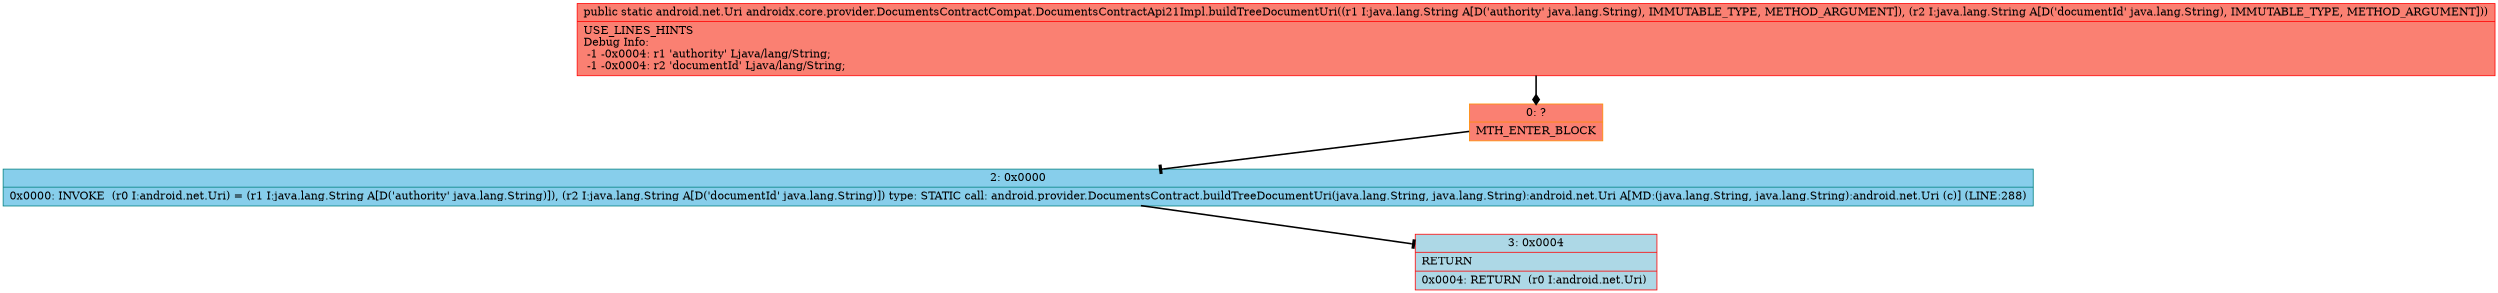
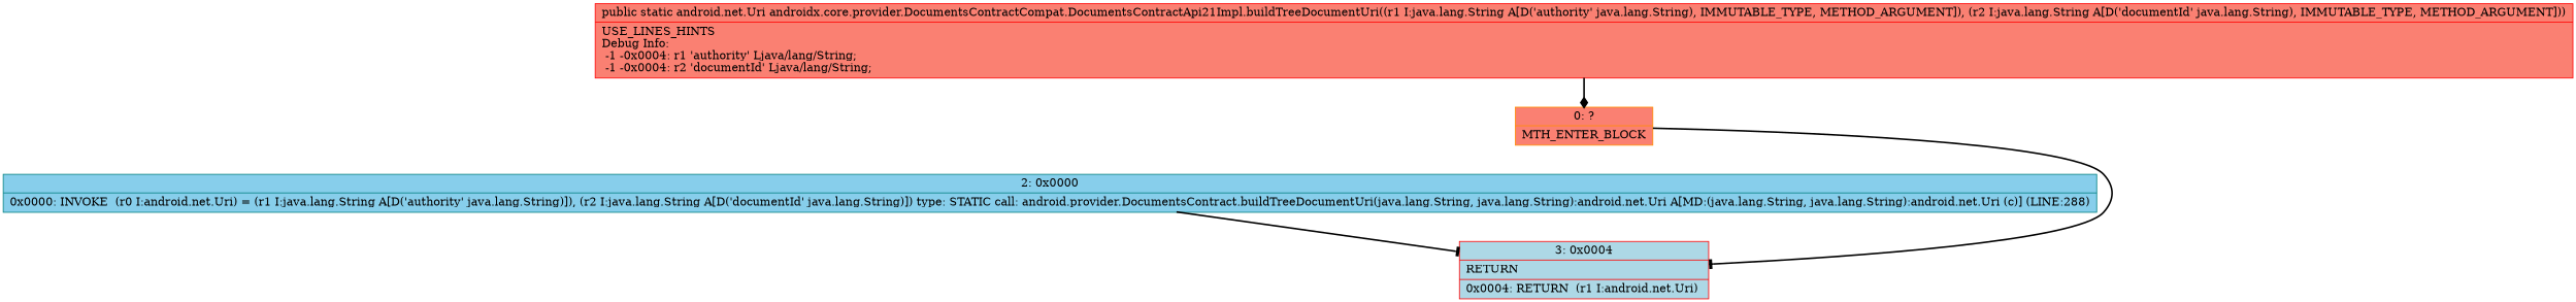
  digraph {
    node [color=red fillcolor=salmon shape=record style=filled]
    edge [arrowhead=tee style=bold]
    n1 [color=darkorange label="{0\:\ ?|MTH_ENTER_BLOCK\l}"]
    n2 [color=teal fillcolor=skyblue label="{2\:\ 0x0000|0x0000: INVOKE  (r0 I:android.net.Uri) = (r1 I:java.lang.String A[D('authority' java.lang.String)]), (r2 I:java.lang.String A[D('documentId' java.lang.String)]) type: STATIC call: android.provider.DocumentsContract.buildTreeDocumentUri(java.lang.String, java.lang.String):android.net.Uri A[MD:(java.lang.String, java.lang.String):android.net.Uri (c)] (LINE:288)\l}"]
-   n3 [fillcolor=lightblue label="{3\:\ 0x0004|RETURN\l|0x0004: RETURN  (r0 I:android.net.Uri) \l}"]
+   n3 [fillcolor=lightblue label="{3\:\ 0x0004|RETURN\l|0x0004: RETURN  (r1 I:android.net.Uri) \l}"]
    n4 [label="{public static android.net.Uri androidx.core.provider.DocumentsContractCompat.DocumentsContractApi21Impl.buildTreeDocumentUri((r1 I:java.lang.String A[D('authority' java.lang.String), IMMUTABLE_TYPE, METHOD_ARGUMENT]), (r2 I:java.lang.String A[D('documentId' java.lang.String), IMMUTABLE_TYPE, METHOD_ARGUMENT]))  | USE_LINES_HINTS\lDebug Info:\l  \-1 \-0x0004: r1 'authority' Ljava\/lang\/String;\l  \-1 \-0x0004: r2 'documentId' Ljava\/lang\/String;\l}"]
-   n1 -> n2
+   n1 -> n3
    n2 -> n3
    n4 -> n1 [arrowhead=diamond]
  }
